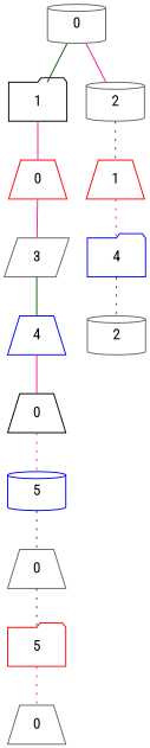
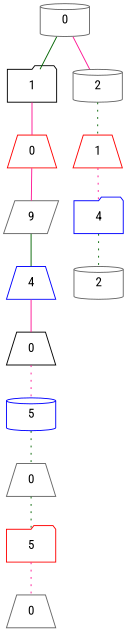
  graph {
    fontname="Roboto Condensed"
    node [color=gray40 shape=trapezium fontname="Roboto Condensed"]
    edge [color=deeppink fontname="Roboto Condensed" style=dotted]
    n1 [label=0 shape=cylinder]
    n2 [label=1 color=black shape=folder]
    n3 [label=2 shape=cylinder]
    n4 [label=0 color=red]
-   n5 [label=3 shape=parallelogram]
+   n5 [label=9 shape=parallelogram]
    n6 [label=4 color=blue]
    n7 [label=0 color=black]
    n8 [label=5 color=blue shape=cylinder]
    n9 [label=0]
    n10 [label=5 color=red shape=folder]
    n11 [label=0]
    n12 [label=1 color=red]
    n13 [label=4 color=blue shape=folder]
    n14 [label=2 shape=cylinder]
    n1 -- n2 [color=darkgreen style=""]
    n1 -- n3 [style=""]
    n2 -- n4 [style=""]
    n3 -- n12 [color=darkgreen]
    n4 -- n5 [style=""]
    n5 -- n6 [color=darkgreen style=""]
    n6 -- n7 [style=""]
    n7 -- n8
    n8 -- n9 [color=darkgreen]
    n9 -- n10 [color=darkgreen]
    n10 -- n11
    n12 -- n13
    n13 -- n14 [color=darkgreen]
  }
